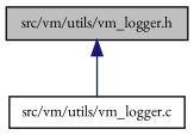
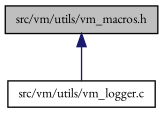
  digraph {
    fontname="EB Garamond"
    node [color=black fontname="EB Garamond" fontsize=10 shape=record style=filled]
-   n1 [fillcolor=grey75 fontcolor=black height=0.2 label="src/vm/utils/vm_logger.h" width=0.4]
+   n1 [fillcolor=grey75 fontcolor=black height=0.2 label="src/vm/utils/vm_macros.h" width=0.4]
    n2 [fillcolor=white height=0.2 label="src/vm/utils/vm_logger.c" width=0.4]
    n1 -> n2 [color=midnightblue dir=back fontname="EB Garamond" fontsize=10 labelfontname=Helvetica labelfontsize=10 style=solid]
  }
